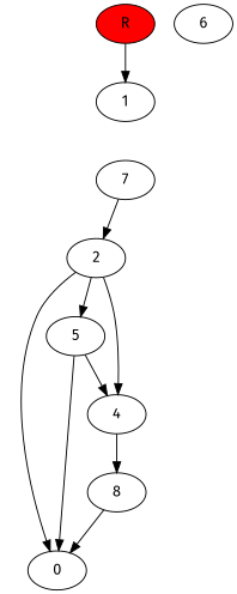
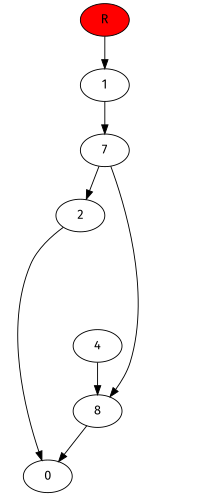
  digraph {
    fontname="Fira Sans"
    node [fontname="Fira Sans"]
    edge [fontname="Fira Sans"]
    1
    7
    2
    8
    4
-   5
    n7 [label=0]
-   6
    R [fillcolor="#ff0000" style=filled]
+   1 -> 7
    7 -> 2
-   2 -> 4
-   2 -> 5
+   7 -> 8
    2 -> n7
    8 -> n7
    4 -> 8
-   5 -> 4
-   5 -> n7
    R -> 1
  }
